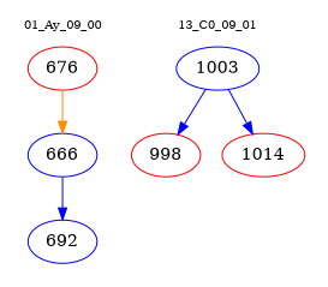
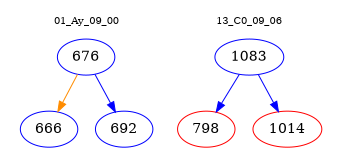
  digraph {
    node [color=red]
    edge [color=blue]
-   n1 [label=676]
+   n1 [color=blue label=676]
    n2 [color=blue label=666]
    n3 [color=blue label=692]
-   n4 [color=blue label=1003]
-   n5 [label=998]
+   n4 [color=blue label=1083]
+   n5 [label=798]
    n6 [label=1014]
    subgraph cluster_1 {
      color=white
      fontsize=10
      label="01_Ay_09_00"
      n1
      n2
      n3
    }
    subgraph cluster_2 {
      color=white
      fontsize=10
-     label="13_C0_09_01"
+     label="13_C0_09_06"
      n4
      n5
      n6
    }
    n1 -> n2 [color=darkorange]
-   n2 -> n3
+   n1 -> n3
    n4 -> n5
    n4 -> n6
  }
